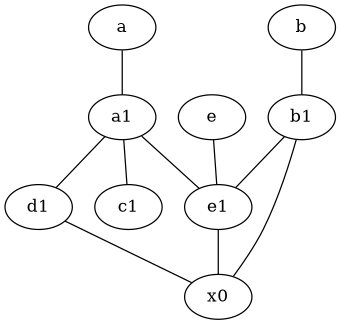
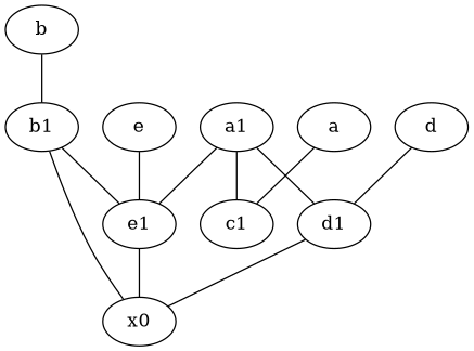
  graph {
    node [labelfontsize=50]
    d1
    x0
    a
    a1
    c1
    e1
+   d
    e
    b1
    b
    d1 -- x0
-   a -- a1
+   a -- c1
    a1 -- d1
    a1 -- c1
    a1 -- e1
    e1 -- x0
+   d -- d1
    e -- e1
    b1 -- x0
    b1 -- e1
    b -- b1
  }
